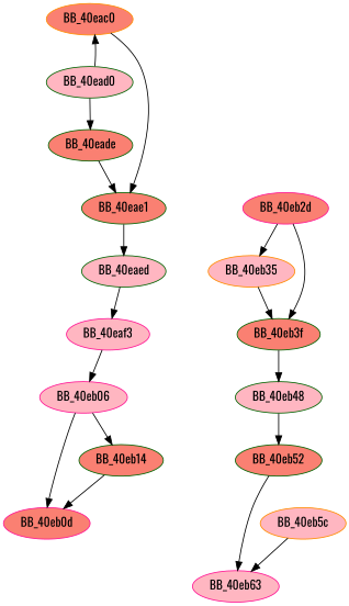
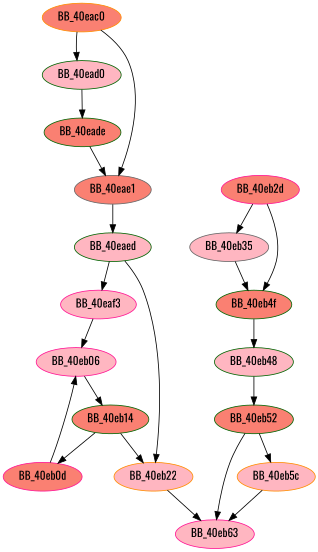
  digraph {
    fontname=Oswald
    node [color=darkgreen fillcolor=lightpink fontname=Oswald style=filled]
    edge [fontname=Oswald]
    BB_40eac0 [color=darkorange fillcolor=salmon]
    BB_40ead0
-   BB_40eae1 [fillcolor=salmon]
+   BB_40eae1 [color=gray40 fillcolor=salmon]
    BB_40eade [fillcolor=salmon]
    BB_40eaed
    BB_40eaf3 [color=deeppink]
+   BB_40eb22 [color=darkorange]
    BB_40eb06 [color=deeppink]
    BB_40eb63 [color=deeppink]
    BB_40eb0d [color=deeppink fillcolor=salmon]
    BB_40eb14 [fillcolor=salmon]
    BB_40eb2d [color=deeppink fillcolor=salmon]
-   BB_40eb35 [color=darkorange]
-   BB_40eb3f [fillcolor=salmon]
+   BB_40eb35 [color=gray40]
+   BB_40eb3f [fillcolor=salmon label=BB_40eb4f]
    BB_40eb48
    BB_40eb52 [fillcolor=salmon]
    BB_40eb5c [color=darkorange]
-   BB_40ead0 -> BB_40eac0
+   BB_40eac0 -> BB_40ead0
    BB_40eac0 -> BB_40eae1
    BB_40ead0 -> BB_40eade
    BB_40eae1 -> BB_40eaed
    BB_40eade -> BB_40eae1
    BB_40eaed -> BB_40eaf3
+   BB_40eaed -> BB_40eb22
    BB_40eaf3 -> BB_40eb06
-   BB_40eb06 -> BB_40eb0d
+   BB_40eb22 -> BB_40eb63
+   BB_40eb0d -> BB_40eb06
    BB_40eb06 -> BB_40eb14
+   BB_40eb14 -> BB_40eb22
    BB_40eb14 -> BB_40eb0d
    BB_40eb2d -> BB_40eb35
    BB_40eb2d -> BB_40eb3f
    BB_40eb35 -> BB_40eb3f
    BB_40eb3f -> BB_40eb48
    BB_40eb48 -> BB_40eb52
    BB_40eb52 -> BB_40eb63
+   BB_40eb52 -> BB_40eb5c
    BB_40eb5c -> BB_40eb63
  }
